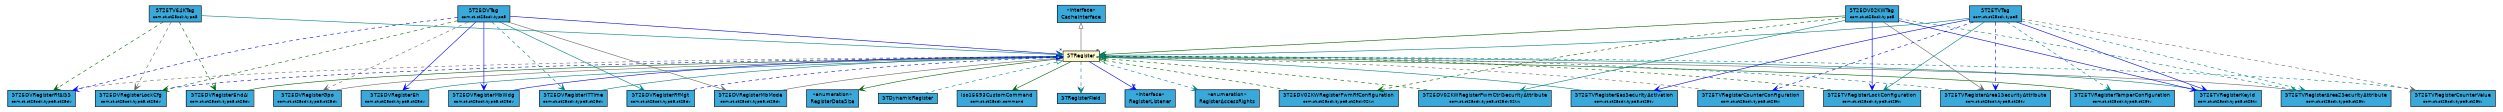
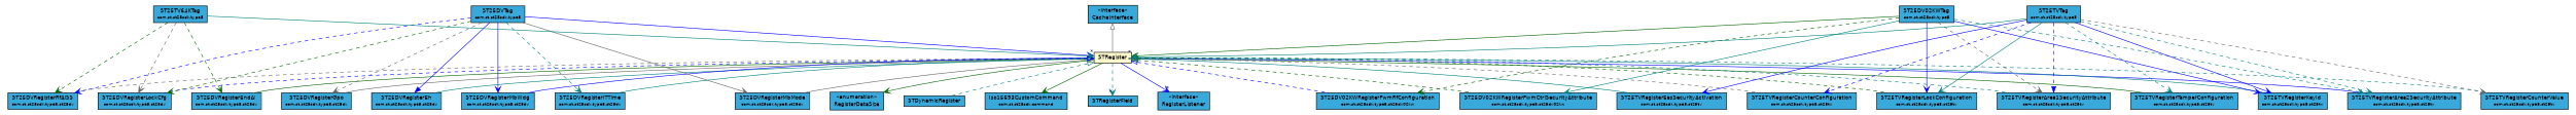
  digraph {
    nodesep=0.25
    ranksep=0.5
    node [fontcolor=black fontname=Helvetica fontsize=9.0 shape=plaintext]
    edge [arrowhead=open color=teal fontcolor="#002052" fontname=Helvetica fontsize=10.0 headport=p labelfontname=Helvetica labelfontsize=10 style=solid tailport=p]
    n1 [label=<<table title="com.st.st25sdk.STRegister" border="0" cellborder="1" cellspacing="0" cellpadding="2" port="p" bgcolor="lemonChiffon" href="./STRegister.html"> 		<tr><td><table border="0" cellspacing="0" cellpadding="1"> <tr><td align="center" balign="center"> STRegister </td></tr> 		</table></td></tr> 		</table>>]
    n2 [label=<<table title="com.st.st25sdk.STRegister.STRegisterField" border="0" cellborder="1" cellspacing="0" cellpadding="2" port="p" bgcolor="#39a9dc" href="./STRegister.STRegisterField.html"> 		<tr><td><table border="0" cellspacing="0" cellpadding="1"> <tr><td align="center" balign="center"> STRegisterField </td></tr> 		</table></td></tr> 		</table>>]
    n3 [label=<<table title="com.st.st25sdk.STRegister.RegisterListener" border="0" cellborder="1" cellspacing="0" cellpadding="2" port="p" bgcolor="#39a9dc" href="./STRegister.RegisterListener.html"> 		<tr><td><table border="0" cellspacing="0" cellpadding="1"> <tr><td align="center" balign="center"> &#171;interface&#187; </td></tr> <tr><td align="center" balign="center"> RegisterListener </td></tr> 		</table></td></tr> 		</table>>]
-   n4 [label=<<table title="com.st.st25sdk.STRegister.RegisterAccessRights" border="0" cellborder="1" cellspacing="0" cellpadding="2" port="p" bgcolor="#39a9dc" href="./STRegister.RegisterAccessRights.html"> 		<tr><td><table border="0" cellspacing="0" cellpadding="1"> <tr><td align="center" balign="center"> &#171;enumeration&#187; </td></tr> <tr><td align="center" balign="center"> RegisterAccessRights </td></tr> 		</table></td></tr> 		</table>>]
    n5 [label=<<table title="com.st.st25sdk.STRegister.RegisterDataSize" border="0" cellborder="1" cellspacing="0" cellpadding="2" port="p" bgcolor="#39a9dc" href="./STRegister.RegisterDataSize.html"> 		<tr><td><table border="0" cellspacing="0" cellpadding="1"> <tr><td align="center" balign="center"> &#171;enumeration&#187; </td></tr> <tr><td align="center" balign="center"> RegisterDataSize </td></tr> 		</table></td></tr> 		</table>>]
    n6 [label=<<table title="com.st.st25sdk.STDynamicRegister" border="0" cellborder="1" cellspacing="0" cellpadding="2" port="p" bgcolor="#39a9dc" href="./STDynamicRegister.html"> 		<tr><td><table border="0" cellspacing="0" cellpadding="1"> <tr><td align="center" balign="center"> STDynamicRegister </td></tr> 		</table></td></tr> 		</table>>]
    n7 [label=<<table title="com.st.st25sdk.command.Iso15693CustomCommand" border="0" cellborder="1" cellspacing="0" cellpadding="2" port="p" bgcolor="#39a9dc" href="./command/Iso15693CustomCommand.html"> 		<tr><td><table border="0" cellspacing="0" cellpadding="1"> <tr><td align="center" balign="center"> Iso15693CustomCommand </td></tr> <tr><td align="center" balign="center"><font point-size="7.0"> com.st.st25sdk.command </font></td></tr> 		</table></td></tr> 		</table>>]
    n8 [label=<<table title="com.st.st25sdk.type5.st25dv.ST25DVRegisterITTime" border="0" cellborder="1" cellspacing="0" cellpadding="2" port="p" bgcolor="#39a9dc" href="./type5/st25dv/ST25DVRegisterITTime.html"> 		<tr><td><table border="0" cellspacing="0" cellpadding="1"> <tr><td align="center" balign="center"> ST25DVRegisterITTime </td></tr> <tr><td align="center" balign="center"><font point-size="7.0"> com.st.st25sdk.type5.st25dv </font></td></tr> 		</table></td></tr> 		</table>>]
    n9 [label=<<table title="com.st.st25sdk.type5.st25dv.ST25DVRegisterMbMode" border="0" cellborder="1" cellspacing="0" cellpadding="2" port="p" bgcolor="#39a9dc" href="./type5/st25dv/ST25DVRegisterMbMode.html"> 		<tr><td><table border="0" cellspacing="0" cellpadding="1"> <tr><td align="center" balign="center"> ST25DVRegisterMbMode </td></tr> <tr><td align="center" balign="center"><font point-size="7.0"> com.st.st25sdk.type5.st25dv </font></td></tr> 		</table></td></tr> 		</table>>]
    n10 [label=<<table title="com.st.st25sdk.type5.st25dv.ST25DVRegisterRfAiSS" border="0" cellborder="1" cellspacing="0" cellpadding="2" port="p" bgcolor="#39a9dc" href="./type5/st25dv/ST25DVRegisterRfAiSS.html"> 		<tr><td><table border="0" cellspacing="0" cellpadding="1"> <tr><td align="center" balign="center"> ST25DVRegisterRfAiSS </td></tr> <tr><td align="center" balign="center"><font point-size="7.0"> com.st.st25sdk.type5.st25dv </font></td></tr> 		</table></td></tr> 		</table>>]
    n11 [label=<<table title="com.st.st25sdk.type5.st25dv.ST25DVRegisterGpo" border="0" cellborder="1" cellspacing="0" cellpadding="2" port="p" bgcolor="#39a9dc" href="./type5/st25dv/ST25DVRegisterGpo.html"> 		<tr><td><table border="0" cellspacing="0" cellpadding="1"> <tr><td align="center" balign="center"> ST25DVRegisterGpo </td></tr> <tr><td align="center" balign="center"><font point-size="7.0"> com.st.st25sdk.type5.st25dv </font></td></tr> 		</table></td></tr> 		</table>>]
    n12 [label=<<table title="com.st.st25sdk.type5.st25dv.ST25DVRegisterEndAi" border="0" cellborder="1" cellspacing="0" cellpadding="2" port="p" bgcolor="#39a9dc" href="./type5/st25dv/ST25DVRegisterEndAi.html"> 		<tr><td><table border="0" cellspacing="0" cellpadding="1"> <tr><td align="center" balign="center"> ST25DVRegisterEndAi </td></tr> <tr><td align="center" balign="center"><font point-size="7.0"> com.st.st25sdk.type5.st25dv </font></td></tr> 		</table></td></tr> 		</table>>]
    n13 [label=<<table title="com.st.st25sdk.type5.st25dv.ST25DVRegisterEh" border="0" cellborder="1" cellspacing="0" cellpadding="2" port="p" bgcolor="#39a9dc" href="./type5/st25dv/ST25DVRegisterEh.html"> 		<tr><td><table border="0" cellspacing="0" cellpadding="1"> <tr><td align="center" balign="center"> ST25DVRegisterEh </td></tr> <tr><td align="center" balign="center"><font point-size="7.0"> com.st.st25sdk.type5.st25dv </font></td></tr> 		</table></td></tr> 		</table>>]
    n14 [label=<<table title="com.st.st25sdk.type5.st25dv.ST25DVRegisterMbWdg" border="0" cellborder="1" cellspacing="0" cellpadding="2" port="p" bgcolor="#39a9dc" href="./type5/st25dv/ST25DVRegisterMbWdg.html"> 		<tr><td><table border="0" cellspacing="0" cellpadding="1"> <tr><td align="center" balign="center"> ST25DVRegisterMbWdg </td></tr> <tr><td align="center" balign="center"><font point-size="7.0"> com.st.st25sdk.type5.st25dv </font></td></tr> 		</table></td></tr> 		</table>>]
-   n15 [label=<<table title="com.st.st25sdk.type5.st25dv.ST25DVRegisterRfMgt" border="0" cellborder="1" cellspacing="0" cellpadding="2" port="p" bgcolor="#39a9dc" href="./type5/st25dv/ST25DVRegisterRfMgt.html"> 		<tr><td><table border="0" cellspacing="0" cellpadding="1"> <tr><td align="center" balign="center"> ST25DVRegisterRfMgt </td></tr> <tr><td align="center" balign="center"><font point-size="7.0"> com.st.st25sdk.type5.st25dv </font></td></tr> 		</table></td></tr> 		</table>>]
    n16 [label=<<table title="com.st.st25sdk.type5.st25dv.ST25DVRegisterLockCfg" border="0" cellborder="1" cellspacing="0" cellpadding="2" port="p" bgcolor="#39a9dc" href="./type5/st25dv/ST25DVRegisterLockCfg.html"> 		<tr><td><table border="0" cellspacing="0" cellpadding="1"> <tr><td align="center" balign="center"> ST25DVRegisterLockCfg </td></tr> <tr><td align="center" balign="center"><font point-size="7.0"> com.st.st25sdk.type5.st25dv </font></td></tr> 		</table></td></tr> 		</table>>]
    n17 [label=<<table title="com.st.st25sdk.type5.st25dv02kw.ST25DV02KWRegisterPwmCtrlSecurityAttribute" border="0" cellborder="1" cellspacing="0" cellpadding="2" port="p" bgcolor="#39a9dc" href="./type5/st25dv02kw/ST25DV02KWRegisterPwmCtrlSecurityAttribute.html"> 		<tr><td><table border="0" cellspacing="0" cellpadding="1"> <tr><td align="center" balign="center"> ST25DV02KWRegisterPwmCtrlSecurityAttribute </td></tr> <tr><td align="center" balign="center"><font point-size="7.0"> com.st.st25sdk.type5.st25dv02kw </font></td></tr> 		</table></td></tr> 		</table>>]
    n18 [label=<<table title="com.st.st25sdk.type5.st25dv02kw.ST25DV02KWRegisterPwmRfConfiguration" border="0" cellborder="1" cellspacing="0" cellpadding="2" port="p" bgcolor="#39a9dc" href="./type5/st25dv02kw/ST25DV02KWRegisterPwmRfConfiguration.html"> 		<tr><td><table border="0" cellspacing="0" cellpadding="1"> <tr><td align="center" balign="center"> ST25DV02KWRegisterPwmRfConfiguration </td></tr> <tr><td align="center" balign="center"><font point-size="7.0"> com.st.st25sdk.type5.st25dv02kw </font></td></tr> 		</table></td></tr> 		</table>>]
    n19 [label=<<table title="com.st.st25sdk.type5.st25tv.ST25TVRegisterTamperConfiguration" border="0" cellborder="1" cellspacing="0" cellpadding="2" port="p" bgcolor="#39a9dc" href="./type5/st25tv/ST25TVRegisterTamperConfiguration.html"> 		<tr><td><table border="0" cellspacing="0" cellpadding="1"> <tr><td align="center" balign="center"> ST25TVRegisterTamperConfiguration </td></tr> <tr><td align="center" balign="center"><font point-size="7.0"> com.st.st25sdk.type5.st25tv </font></td></tr> 		</table></td></tr> 		</table>>]
    n20 [label=<<table title="com.st.st25sdk.type5.st25tv.ST25TVRegisterArea1SecurityAttribute" border="0" cellborder="1" cellspacing="0" cellpadding="2" port="p" bgcolor="#39a9dc" href="./type5/st25tv/ST25TVRegisterArea1SecurityAttribute.html"> 		<tr><td><table border="0" cellspacing="0" cellpadding="1"> <tr><td align="center" balign="center"> ST25TVRegisterArea1SecurityAttribute </td></tr> <tr><td align="center" balign="center"><font point-size="7.0"> com.st.st25sdk.type5.st25tv </font></td></tr> 		</table></td></tr> 		</table>>]
    n21 [label=<<table title="com.st.st25sdk.type5.st25tv.ST25TVRegisterArea2SecurityAttribute" border="0" cellborder="1" cellspacing="0" cellpadding="2" port="p" bgcolor="#39a9dc" href="./type5/st25tv/ST25TVRegisterArea2SecurityAttribute.html"> 		<tr><td><table border="0" cellspacing="0" cellpadding="1"> <tr><td align="center" balign="center"> ST25TVRegisterArea2SecurityAttribute </td></tr> <tr><td align="center" balign="center"><font point-size="7.0"> com.st.st25sdk.type5.st25tv </font></td></tr> 		</table></td></tr> 		</table>>]
    n22 [label=<<table title="com.st.st25sdk.type5.st25tv.ST25TVRegisterCounterValue" border="0" cellborder="1" cellspacing="0" cellpadding="2" port="p" bgcolor="#39a9dc" href="./type5/st25tv/ST25TVRegisterCounterValue.html"> 		<tr><td><table border="0" cellspacing="0" cellpadding="1"> <tr><td align="center" balign="center"> ST25TVRegisterCounterValue </td></tr> <tr><td align="center" balign="center"><font point-size="7.0"> com.st.st25sdk.type5.st25tv </font></td></tr> 		</table></td></tr> 		</table>>]
    n23 [label=<<table title="com.st.st25sdk.type5.st25tv.ST25TVRegisterEasSecurityActivation" border="0" cellborder="1" cellspacing="0" cellpadding="2" port="p" bgcolor="#39a9dc" href="./type5/st25tv/ST25TVRegisterEasSecurityActivation.html"> 		<tr><td><table border="0" cellspacing="0" cellpadding="1"> <tr><td align="center" balign="center"> ST25TVRegisterEasSecurityActivation </td></tr> <tr><td align="center" balign="center"><font point-size="7.0"> com.st.st25sdk.type5.st25tv </font></td></tr> 		</table></td></tr> 		</table>>]
    n24 [label=<<table title="com.st.st25sdk.type5.st25tv.ST25TVRegisterCounterConfiguration" border="0" cellborder="1" cellspacing="0" cellpadding="2" port="p" bgcolor="#39a9dc" href="./type5/st25tv/ST25TVRegisterCounterConfiguration.html"> 		<tr><td><table border="0" cellspacing="0" cellpadding="1"> <tr><td align="center" balign="center"> ST25TVRegisterCounterConfiguration </td></tr> <tr><td align="center" balign="center"><font point-size="7.0"> com.st.st25sdk.type5.st25tv </font></td></tr> 		</table></td></tr> 		</table>>]
    n25 [label=<<table title="com.st.st25sdk.type5.st25tv.ST25TVRegisterLockConfiguration" border="0" cellborder="1" cellspacing="0" cellpadding="2" port="p" bgcolor="#39a9dc" href="./type5/st25tv/ST25TVRegisterLockConfiguration.html"> 		<tr><td><table border="0" cellspacing="0" cellpadding="1"> <tr><td align="center" balign="center"> ST25TVRegisterLockConfiguration </td></tr> <tr><td align="center" balign="center"><font point-size="7.0"> com.st.st25sdk.type5.st25tv </font></td></tr> 		</table></td></tr> 		</table>>]
    n26 [label=<<table title="com.st.st25sdk.type5.st25tv.ST25TVRegisterKeyId" border="0" cellborder="1" cellspacing="0" cellpadding="2" port="p" bgcolor="#39a9dc" href="./type5/st25tv/ST25TVRegisterKeyId.html"> 		<tr><td><table border="0" cellspacing="0" cellpadding="1"> <tr><td align="center" balign="center"> ST25TVRegisterKeyId </td></tr> <tr><td align="center" balign="center"><font point-size="7.0"> com.st.st25sdk.type5.st25tv </font></td></tr> 		</table></td></tr> 		</table>>]
    n27 [label=<<table title="com.st.st25sdk.CacheInterface" border="0" cellborder="1" cellspacing="0" cellpadding="2" port="p" bgcolor="#39a9dc" href="./CacheInterface.html"> 		<tr><td><table border="0" cellspacing="0" cellpadding="1"> <tr><td align="center" balign="center"> &#171;interface&#187; </td></tr> <tr><td align="center" balign="center"> CacheInterface </td></tr> 		</table></td></tr> 		</table>>]
    n28 [label=<<table title="com.st.st25sdk.type5.ST25DVTag" border="0" cellborder="1" cellspacing="0" cellpadding="2" port="p" bgcolor="#39a9dc" href="./type5/ST25DVTag.html"> 		<tr><td><table border="0" cellspacing="0" cellpadding="1"> <tr><td align="center" balign="center"> ST25DVTag </td></tr> <tr><td align="center" balign="center"><font point-size="7.0"> com.st.st25sdk.type5 </font></td></tr> 		</table></td></tr> 		</table>>]
    n29 [label=<<table title="com.st.st25sdk.type5.ST25DV02KWTag" border="0" cellborder="1" cellspacing="0" cellpadding="2" port="p" bgcolor="#39a9dc" href="./type5/ST25DV02KWTag.html"> 		<tr><td><table border="0" cellspacing="0" cellpadding="1"> <tr><td align="center" balign="center"> ST25DV02KWTag </td></tr> <tr><td align="center" balign="center"><font point-size="7.0"> com.st.st25sdk.type5 </font></td></tr> 		</table></td></tr> 		</table>>]
    n30 [label=<<table title="com.st.st25sdk.type5.ST25TVTag" border="0" cellborder="1" cellspacing="0" cellpadding="2" port="p" bgcolor="#39a9dc" href="./type5/ST25TVTag.html"> 		<tr><td><table border="0" cellspacing="0" cellpadding="1"> <tr><td align="center" balign="center"> ST25TVTag </td></tr> <tr><td align="center" balign="center"><font point-size="7.0"> com.st.st25sdk.type5 </font></td></tr> 		</table></td></tr> 		</table>>]
    n31 [label=<<table title="com.st.st25sdk.type5.ST25TV64KTag" border="0" cellborder="1" cellspacing="0" cellpadding="2" port="p" bgcolor="#39a9dc" href="./type5/ST25TV64KTag.html"> 		<tr><td><table border="0" cellspacing="0" cellpadding="1"> <tr><td align="center" balign="center"> ST25TV64KTag </td></tr> <tr><td align="center" balign="center"><font point-size="7.0"> com.st.st25sdk.type5 </font></td></tr> 		</table></td></tr> 		</table>>]
    n1 -> n2 [headlabel="*" style=dashed]
    n1 -> n3 [color=blue headlabel="*"]
-   n1 -> n4 [style=dashed]
    n1 -> n5 [color=darkgreen]
    n1 -> n6 [arrowtail=empty dir=back fontsize=10 style=dashed arrowhead="" fontcolor=""]
    n1 -> n7 [color=darkgreen]
    n1 -> n8 [arrowtail=empty dir=back fontsize=10 arrowhead="" fontcolor=""]
    n1 -> n9 [arrowtail=empty color=gray40 dir=back fontsize=10 arrowhead="" fontcolor=""]
    n1 -> n10 [arrowtail=empty color=gray40 dir=back fontsize=10 style=dashed arrowhead="" fontcolor=""]
    n1 -> n11 [arrowtail=empty color=gray40 dir=back fontsize=10 arrowhead="" fontcolor=""]
    n1 -> n12 [arrowtail=empty color=darkgreen dir=back fontsize=10 arrowhead="" fontcolor=""]
    n1 -> n13 [arrowtail=empty dir=back fontsize=10 arrowhead="" fontcolor=""]
    n1 -> n14 [arrowtail=empty color=blue dir=back fontsize=10 arrowhead="" fontcolor=""]
-   n1 -> n15 [arrowtail=empty color=blue dir=back fontsize=10 style=dashed arrowhead="" fontcolor=""]
    n1 -> n16 [arrowtail=empty color=blue dir=back fontsize=10 style=dashed arrowhead="" fontcolor=""]
    n1 -> n17 [arrowtail=empty color=darkgreen dir=back fontsize=10 style=dashed arrowhead="" fontcolor=""]
-   n1 -> n18 [arrowtail=empty color=darkgreen dir=back fontsize=10 style=dashed arrowhead="" fontcolor=""]
+   n1 -> n18 [arrowtail=empty color=blue dir=back fontsize=10 style=dashed arrowhead="" fontcolor=""]
    n1 -> n19 [arrowtail=empty color=darkgreen dir=back fontsize=10 arrowhead="" fontcolor=""]
    n1 -> n20 [arrowtail=empty dir=back fontsize=10 style=dashed arrowhead="" fontcolor=""]
-   n1 -> n21 [arrowtail=empty color=gray40 dir=back fontsize=10 arrowhead="" fontcolor=""]
+   n1 -> n21 [arrowtail=empty color=blue dir=back fontsize=10 arrowhead="" fontcolor=""]
    n1 -> n22 [arrowtail=empty dir=back fontsize=10 style=dashed arrowhead="" fontcolor=""]
    n1 -> n23 [arrowtail=empty dir=back fontsize=10 arrowhead="" fontcolor=""]
    n1 -> n24 [arrowtail=empty color=gray40 dir=back fontsize=10 style=dashed arrowhead="" fontcolor=""]
    n1 -> n25 [arrowtail=empty color=darkgreen dir=back fontsize=10 style=dashed arrowhead="" fontcolor=""]
    n1 -> n26 [arrowtail=empty dir=back fontsize=10 arrowhead="" fontcolor=""]
    n27 -> n1 [arrowtail=empty color=gray40 dir=back fontsize=10 arrowhead="" fontcolor=""]
    n28 -> n1 [color=blue headlabel="*"]
    n28 -> n8 [style=dashed]
    n28 -> n9 [color=gray40]
    n28 -> n10 [color=blue style=dashed]
    n28 -> n11 [color=gray40 style=dashed]
-   n28 -> n13 [color=blue]
+   n28 -> n13 [arrowhead=normal color=blue]
    n28 -> n14 [color=blue]
-   n28 -> n15
    n28 -> n16 [color=darkgreen style=dashed]
    n29 -> n1 [color=darkgreen headlabel="*"]
    n29 -> n17
    n29 -> n18 [color=darkgreen style=dashed]
-   n29 -> n20 [color=gray40]
+   n29 -> n20 [color=gray40 style=dashed]
    n29 -> n21 [style=dashed]
    n29 -> n25 [color=blue]
    n29 -> n26 [color=blue]
    n30 -> n1 [headlabel="*"]
    n30 -> n19 [style=dashed]
-   n30 -> n20 [color=blue style=dashed]
+   n30 -> n20 [arrowhead=normal color=blue style=dashed]
    n30 -> n21 [style=dashed]
    n30 -> n22 [color=gray40 style=dashed]
    n30 -> n23 [color=blue]
    n30 -> n24 [color=blue style=dashed]
    n30 -> n25
    n30 -> n26 [color=blue]
    n31 -> n1 [headlabel="*"]
    n31 -> n10 [color=darkgreen style=dashed]
    n31 -> n12 [color=darkgreen style=dashed]
    n31 -> n16 [color=gray40 style=dashed]
  }
